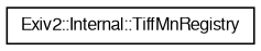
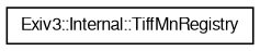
  digraph {
    rankdir=LR
-   n1 [color=black fillcolor=white fontname=FreeSans fontsize=10 height=0.2 label="Exiv2::Internal::TiffMnRegistry" shape=record style=filled width=0.4]
+   n1 [color=black fillcolor=white fontname=FreeSans fontsize=10 height=0.2 label="Exiv3::Internal::TiffMnRegistry" shape=record style=filled width=0.4]
  }
